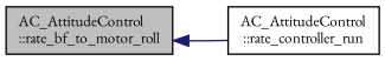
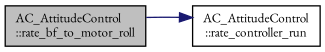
  digraph {
    rankdir=LR
    fontname="EB Garamond"
    node [color=black fontname="EB Garamond" fontsize=10 shape=record style=filled]
    n1 [fillcolor=grey75 fontcolor=black height=0.2 label="AC_AttitudeControl\l::rate_bf_to_motor_roll" width=0.4]
    n2 [fillcolor=white height=0.2 label="AC_AttitudeControl\l::rate_controller_run" width=0.4]
-   n1 -> n2 [color=midnightblue dir=back fontname="EB Garamond" fontsize=10 labelfontname=Helvetica labelfontsize=10 style=solid]
+   n2 -> n1 [color=midnightblue dir=back fontname="EB Garamond" fontsize=10 labelfontname=Helvetica labelfontsize=10 style=solid]
  }
